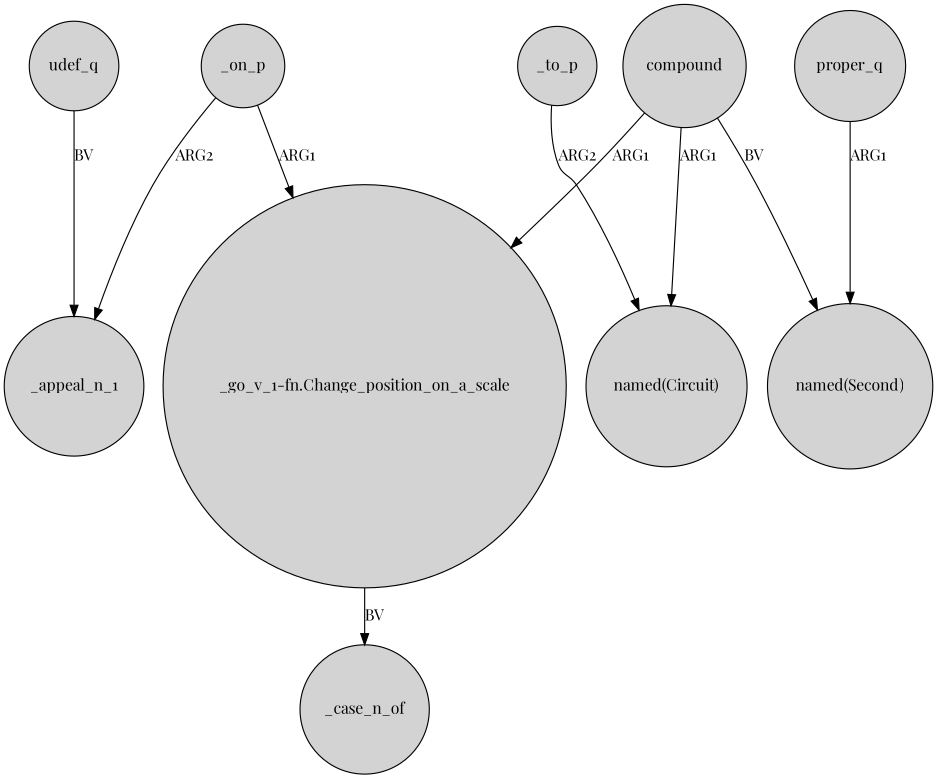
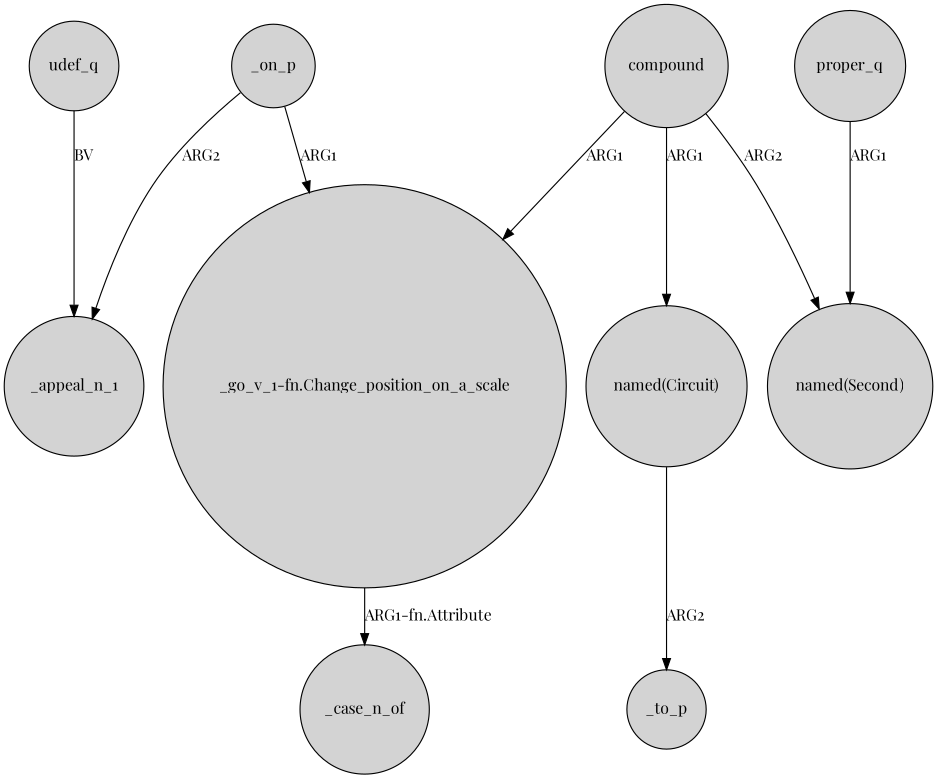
  digraph {
    fontname="Playfair Display"
    node [fontname="Playfair Display" shape=circle style=filled]
    edge [fontname="Playfair Display"]
    _on_p
    _appeal_n_1
    "_go_v_1-fn.Change_position_on_a_scale"
    _case_n_of
    udef_q
    _to_p
    "named(Circuit)"
    proper_q
    "named(Second)"
    compound
    _on_p -> _appeal_n_1 [label=ARG2]
    _on_p -> "_go_v_1-fn.Change_position_on_a_scale" [label=ARG1]
-   "_go_v_1-fn.Change_position_on_a_scale" -> _case_n_of [label=BV]
+   "_go_v_1-fn.Change_position_on_a_scale" -> _case_n_of [label="ARG1-fn.Attribute"]
    udef_q -> _appeal_n_1 [label=BV]
-   _to_p -> "named(Circuit)" [label=ARG2]
+   "named(Circuit)" -> _to_p [label=ARG2]
    proper_q -> "named(Second)" [label=ARG1]
    compound -> "_go_v_1-fn.Change_position_on_a_scale" [label=ARG1]
    compound -> "named(Circuit)" [label=ARG1]
-   compound -> "named(Second)" [label=BV]
+   compound -> "named(Second)" [label=ARG2]
  }
